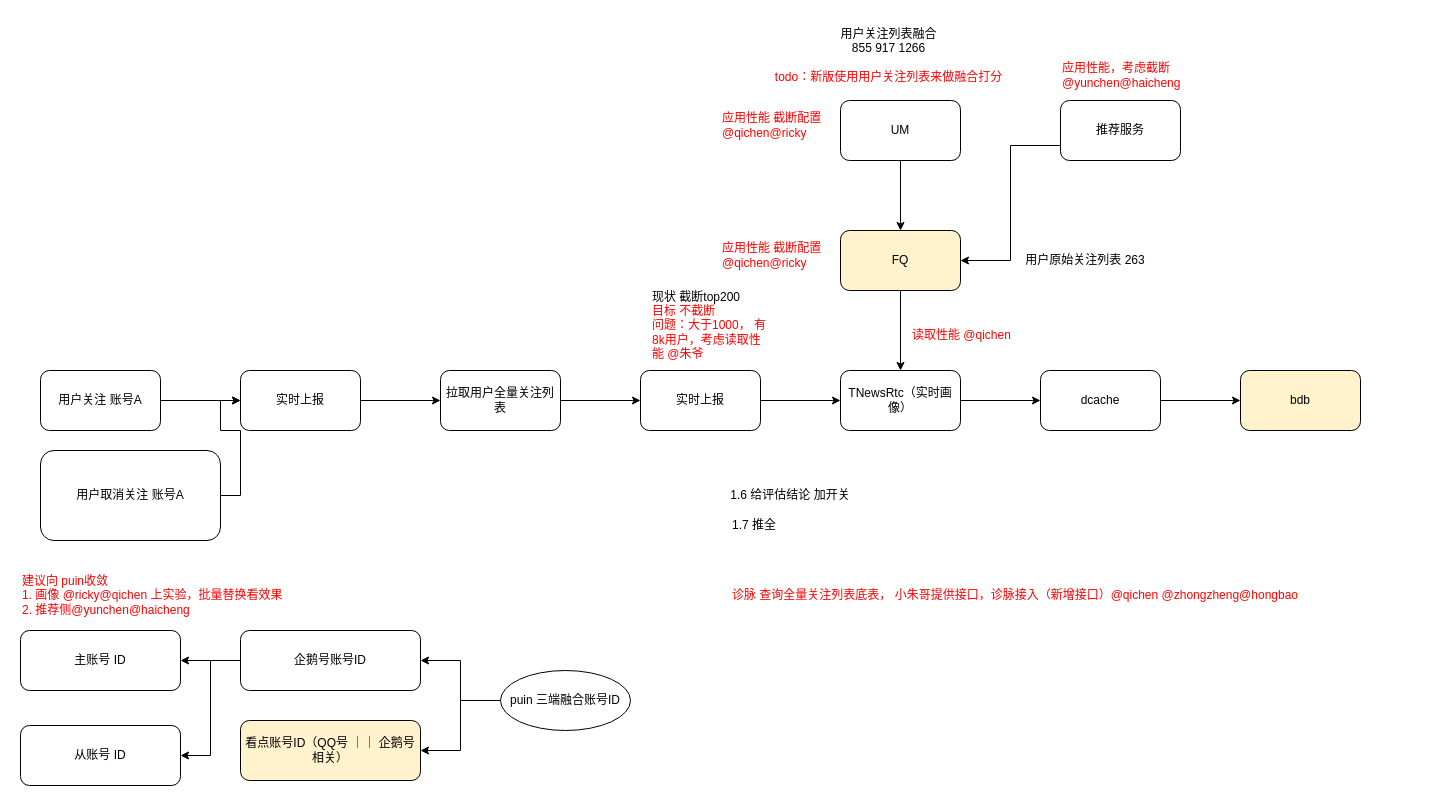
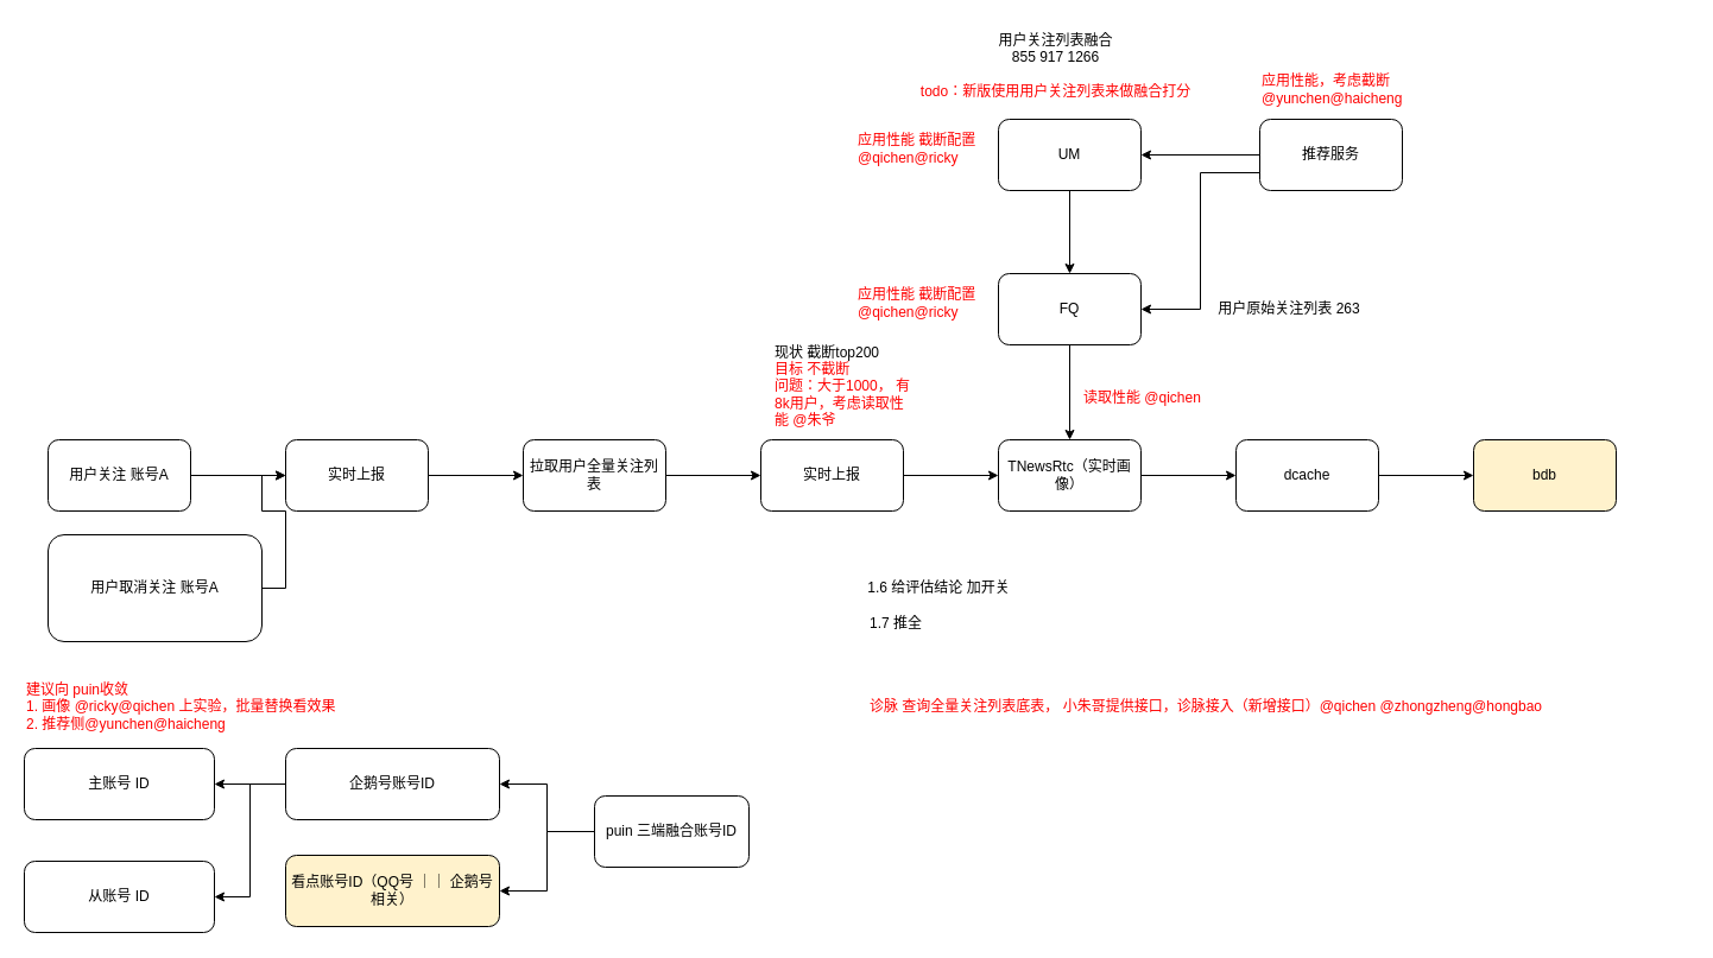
  <mxCell id="0" />
  <mxCell id="1" parent="0" />
  <mxCell id="2" value="" style="edgeStyle=orthogonalEdgeStyle;rounded=0;orthogonalLoop=1;jettySize=auto;html=1;" edge="1" parent="1" source="3" target="5"><mxGeometry relative="1" as="geometry" /></mxCell>
  <mxCell id="3" value="用户关注 账号A" style="rounded=1;whiteSpace=wrap;html=1;" vertex="1" parent="1"><mxGeometry x="40" y="370" width="120" height="60" as="geometry" /></mxCell>
  <mxCell id="4" value="" style="edgeStyle=orthogonalEdgeStyle;rounded=0;orthogonalLoop=1;jettySize=auto;html=1;" edge="1" parent="1" source="5" target="7"><mxGeometry relative="1" as="geometry" /></mxCell>
  <mxCell id="5" value="实时上报" style="rounded=1;whiteSpace=wrap;html=1;" vertex="1" parent="1"><mxGeometry x="240" y="370" width="120" height="60" as="geometry" /></mxCell>
  <mxCell id="6" value="" style="edgeStyle=orthogonalEdgeStyle;rounded=0;orthogonalLoop=1;jettySize=auto;html=1;" edge="1" parent="1" source="7" target="9"><mxGeometry relative="1" as="geometry" /></mxCell>
  <mxCell id="7" value="拉取用户全量关注列表" style="rounded=1;whiteSpace=wrap;html=1;" vertex="1" parent="1"><mxGeometry x="440" y="370" width="120" height="60" as="geometry" /></mxCell>
  <mxCell id="8" value="" style="edgeStyle=orthogonalEdgeStyle;rounded=0;orthogonalLoop=1;jettySize=auto;html=1;" edge="1" parent="1" source="9" target="11"><mxGeometry relative="1" as="geometry" /></mxCell>
  <mxCell id="9" value="实时上报" style="rounded=1;whiteSpace=wrap;html=1;" vertex="1" parent="1"><mxGeometry x="640" y="370" width="120" height="60" as="geometry" /></mxCell>
  <mxCell id="10" value="" style="edgeStyle=orthogonalEdgeStyle;rounded=0;orthogonalLoop=1;jettySize=auto;html=1;" edge="1" parent="1" source="11" target="15"><mxGeometry relative="1" as="geometry" /></mxCell>
  <mxCell id="11" value="TNewsRtc（实时画像）" style="rounded=1;whiteSpace=wrap;html=1;" vertex="1" parent="1"><mxGeometry x="840" y="370" width="120" height="60" as="geometry" /></mxCell>
  <mxCell id="12" style="edgeStyle=orthogonalEdgeStyle;rounded=0;orthogonalLoop=1;jettySize=auto;html=1;exitX=1;exitY=0.5;exitDx=0;exitDy=0;entryX=0;entryY=0.5;entryDx=0;entryDy=0;" edge="1" parent="1" source="13" target="5"><mxGeometry relative="1" as="geometry" /></mxCell>
  <mxCell id="13" value="用户取消关注 账号A" style="rounded=1;whiteSpace=wrap;html=1;" vertex="1" parent="1"><mxGeometry x="40" y="450" width="180" height="90" as="geometry" /></mxCell>
  <mxCell id="14" value="" style="edgeStyle=orthogonalEdgeStyle;rounded=0;orthogonalLoop=1;jettySize=auto;html=1;" edge="1" parent="1" source="15" target="20"><mxGeometry relative="1" as="geometry" /></mxCell>
  <mxCell id="15" value="dcache" style="rounded=1;whiteSpace=wrap;html=1;" vertex="1" parent="1"><mxGeometry x="1040" y="370" width="120" height="60" as="geometry" /></mxCell>
  <mxCell id="16" value="" style="edgeStyle=orthogonalEdgeStyle;rounded=0;orthogonalLoop=1;jettySize=auto;html=1;" edge="1" parent="1" source="17" target="11"><mxGeometry relative="1" as="geometry" /></mxCell>
- <mxCell id="17" value="FQ" style="rounded=1;whiteSpace=wrap;html=1;fillColor=#fff2cc;" vertex="1" parent="1"><mxGeometry x="840" y="230" width="120" height="60" as="geometry" /></mxCell>
+ <mxCell id="17" value="FQ" style="rounded=1;whiteSpace=wrap;html=1;" vertex="1" parent="1"><mxGeometry x="840" y="230" width="120" height="60" as="geometry" /></mxCell>
  <mxCell id="18" value="" style="edgeStyle=orthogonalEdgeStyle;rounded=0;orthogonalLoop=1;jettySize=auto;html=1;" edge="1" parent="1" source="19" target="17"><mxGeometry relative="1" as="geometry" /></mxCell>
  <mxCell id="19" value="UM" style="rounded=1;whiteSpace=wrap;html=1;" vertex="1" parent="1"><mxGeometry x="840" y="100" width="120" height="60" as="geometry" /></mxCell>
  <mxCell id="20" value="bdb" style="rounded=1;whiteSpace=wrap;html=1;fillColor=#fff2cc;" vertex="1" parent="1"><mxGeometry x="1240" y="370" width="120" height="60" as="geometry" /></mxCell>
+ <mxCell id="21" style="edgeStyle=orthogonalEdgeStyle;rounded=0;orthogonalLoop=1;jettySize=auto;html=1;exitX=0;exitY=0.5;exitDx=0;exitDy=0;entryX=1;entryY=0.5;entryDx=0;entryDy=0;" edge="1" parent="1" source="23" target="19"><mxGeometry relative="1" as="geometry" /></mxCell>
  <mxCell id="22" style="edgeStyle=orthogonalEdgeStyle;rounded=0;orthogonalLoop=1;jettySize=auto;html=1;exitX=0;exitY=0.75;exitDx=0;exitDy=0;entryX=1;entryY=0.5;entryDx=0;entryDy=0;" edge="1" parent="1" source="23" target="17"><mxGeometry relative="1" as="geometry" /></mxCell>
  <mxCell id="23" value="推荐服务" style="rounded=1;whiteSpace=wrap;html=1;" vertex="1" parent="1"><mxGeometry x="1060" y="100" width="120" height="60" as="geometry" /></mxCell>
  <mxCell id="24" value="用户原始关注列表 263" style="text;html=1;align=center;verticalAlign=middle;whiteSpace=wrap;rounded=0;" vertex="1" parent="1"><mxGeometry x="1010" y="245" width="150" height="30" as="geometry" /></mxCell>
  <mxCell id="25" value="用户关注列表融合&lt;div&gt;855 917 1266&lt;/div&gt;&lt;div&gt;&lt;br&gt;&lt;/div&gt;&lt;div&gt;&lt;font style=&quot;color: rgb(255, 0, 0);&quot;&gt;t&lt;/font&gt;&lt;font style=&quot;color: rgb(255, 0, 0);&quot;&gt;odo：新版使用用户关注列表来做融合打分&lt;/font&gt;&lt;/div&gt;" style="text;html=1;align=center;verticalAlign=middle;whiteSpace=wrap;rounded=0;" vertex="1" parent="1"><mxGeometry x="760" y="20" width="256.5" height="70" as="geometry" /></mxCell>
  <mxCell id="26" value="&lt;div&gt;&lt;font style=&quot;color: rgb(255, 0, 0);&quot;&gt;&lt;span style=&quot;color: rgb(0, 0, 0); text-align: center;&quot;&gt;现状 截断top200&lt;/span&gt;&lt;br&gt;&lt;/font&gt;&lt;/div&gt;&lt;font style=&quot;color: rgb(255, 0, 0);&quot;&gt;目标 不截断&lt;/font&gt;&lt;div&gt;&lt;font style=&quot;color: rgb(255, 0, 0);&quot;&gt;问题：大于1000， 有8k用户，考虑读取性能 @朱爷&lt;/font&gt;&lt;/div&gt;" style="text;html=1;align=left;verticalAlign=middle;whiteSpace=wrap;rounded=0;" vertex="1" parent="1"><mxGeometry x="650" y="310" width="120" height="30" as="geometry" /></mxCell>
  <mxCell id="27" value="&lt;font color=&quot;#ff0000&quot;&gt;读取性能 @qichen&lt;/font&gt;" style="text;html=1;align=left;verticalAlign=middle;whiteSpace=wrap;rounded=0;" vertex="1" parent="1"><mxGeometry x="910" y="320" width="120" height="30" as="geometry" /></mxCell>
  <mxCell id="28" value="&lt;font color=&quot;#ff0000&quot;&gt;应用性能，考虑截断@yunchen@haicheng&lt;/font&gt;" style="text;html=1;align=left;verticalAlign=middle;whiteSpace=wrap;rounded=0;" vertex="1" parent="1"><mxGeometry x="1060" y="60" width="120" height="30" as="geometry" /></mxCell>
  <mxCell id="29" value="&lt;font color=&quot;#ff0000&quot;&gt;应用性能 截断配置 @qichen@ricky&lt;/font&gt;" style="text;html=1;align=left;verticalAlign=middle;whiteSpace=wrap;rounded=0;" vertex="1" parent="1"><mxGeometry x="720" width="180" height="30" as="geometry" y="110" /></mxCell>
  <mxCell id="30" value="1.6 给评估结论 加开关" style="text;html=1;align=center;verticalAlign=middle;whiteSpace=wrap;rounded=0;" vertex="1" parent="1"><mxGeometry x="720" y="480" width="140" height="30" as="geometry" /></mxCell>
  <mxCell id="31" value="1.7 推全" style="text;html=1;align=left;verticalAlign=middle;whiteSpace=wrap;rounded=0;" vertex="1" parent="1"><mxGeometry x="730" y="510" width="140" height="30" as="geometry" /></mxCell>
  <mxCell id="32" value="&lt;font color=&quot;#ff0000&quot;&gt;应用性能 截断配置 @qichen@ricky&lt;/font&gt;" style="text;html=1;align=left;verticalAlign=middle;whiteSpace=wrap;rounded=0;" vertex="1" parent="1"><mxGeometry x="720" y="240" width="180" height="30" as="geometry" /></mxCell>
  <mxCell id="33" value="" style="edgeStyle=orthogonalEdgeStyle;rounded=0;orthogonalLoop=1;jettySize=auto;html=1;" edge="1" parent="1" source="35" target="38"><mxGeometry relative="1" as="geometry" /></mxCell>
  <mxCell id="34" style="edgeStyle=orthogonalEdgeStyle;rounded=0;orthogonalLoop=1;jettySize=auto;html=1;exitX=0;exitY=0.5;exitDx=0;exitDy=0;entryX=1;entryY=0.5;entryDx=0;entryDy=0;" edge="1" parent="1" source="35" target="39"><mxGeometry relative="1" as="geometry" /></mxCell>
- <mxCell id="35" value="puin 三端融合账号ID" style="ellipse;whiteSpace=wrap;html=1;" vertex="1" parent="1"><mxGeometry x="500" y="670" width="130" height="60" as="geometry" /></mxCell>
+ <mxCell id="35" value="puin 三端融合账号ID" style="rounded=1;whiteSpace=wrap;html=1;" vertex="1" parent="1"><mxGeometry x="500" y="670" width="130" height="60" as="geometry" /></mxCell>
  <mxCell id="36" value="" style="edgeStyle=orthogonalEdgeStyle;rounded=0;orthogonalLoop=1;jettySize=auto;html=1;" edge="1" parent="1" source="38" target="40"><mxGeometry relative="1" as="geometry" /></mxCell>
  <mxCell id="37" style="edgeStyle=orthogonalEdgeStyle;rounded=0;orthogonalLoop=1;jettySize=auto;html=1;exitX=0;exitY=0.5;exitDx=0;exitDy=0;entryX=1;entryY=0.5;entryDx=0;entryDy=0;" edge="1" parent="1" source="38" target="41"><mxGeometry relative="1" as="geometry" /></mxCell>
  <mxCell id="38" value="企鹅号账号ID" style="rounded=1;whiteSpace=wrap;html=1;" vertex="1" parent="1"><mxGeometry x="240" y="630" width="180" height="60" as="geometry" /></mxCell>
  <mxCell id="39" value="看点账号ID（QQ号 ｜｜ 企鹅号相关）" style="rounded=1;whiteSpace=wrap;html=1;fillColor=#fff2cc;" vertex="1" parent="1"><mxGeometry x="240" y="720" width="180" height="60" as="geometry" /></mxCell>
  <mxCell id="40" value="主账号 ID" style="rounded=1;whiteSpace=wrap;html=1;" vertex="1" parent="1"><mxGeometry x="20" y="630" width="160" height="60" as="geometry" /></mxCell>
  <mxCell id="41" value="从账号 ID" style="rounded=1;whiteSpace=wrap;html=1;" vertex="1" parent="1"><mxGeometry x="20" y="725" width="160" height="60" as="geometry" /></mxCell>
  <mxCell id="42" value="&lt;font style=&quot;color: rgb(255, 0, 0);&quot;&gt;建议向 puin收敛&amp;nbsp;&amp;nbsp;&lt;/font&gt;&lt;div&gt;&lt;font style=&quot;color: rgb(255, 0, 0);&quot;&gt;1. 画像 @ricky@qichen 上实验，批量替换看效果&lt;/font&gt;&lt;/div&gt;&lt;div&gt;&lt;font style=&quot;color: rgb(255, 0, 0);&quot;&gt;2. 推荐侧@yunchen@haicheng&lt;/font&gt;&lt;/div&gt;" style="text;html=1;align=left;verticalAlign=middle;whiteSpace=wrap;rounded=0;" vertex="1" parent="1"><mxGeometry x="20" y="550" width="310" height="90" as="geometry" /></mxCell>
  <mxCell id="43" value="&lt;font color=&quot;#ff0000&quot;&gt;诊脉 查询全量关注列表底表， 小朱哥提供接口，诊脉接入（新增接口）@qichen @zhongzheng@hongbao&lt;/font&gt;" style="text;html=1;align=left;verticalAlign=middle;whiteSpace=wrap;rounded=0;" vertex="1" parent="1"><mxGeometry x="730" y="580" width="690" height="30" as="geometry" /></mxCell>
